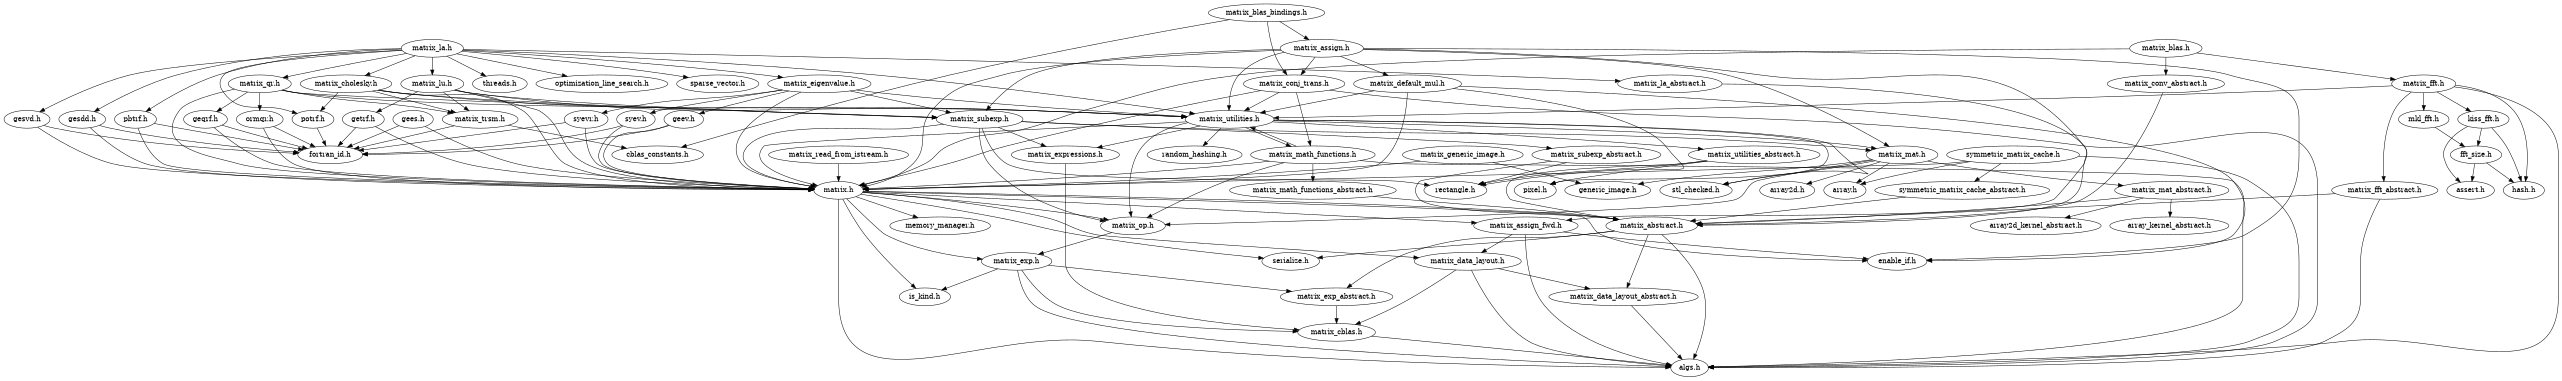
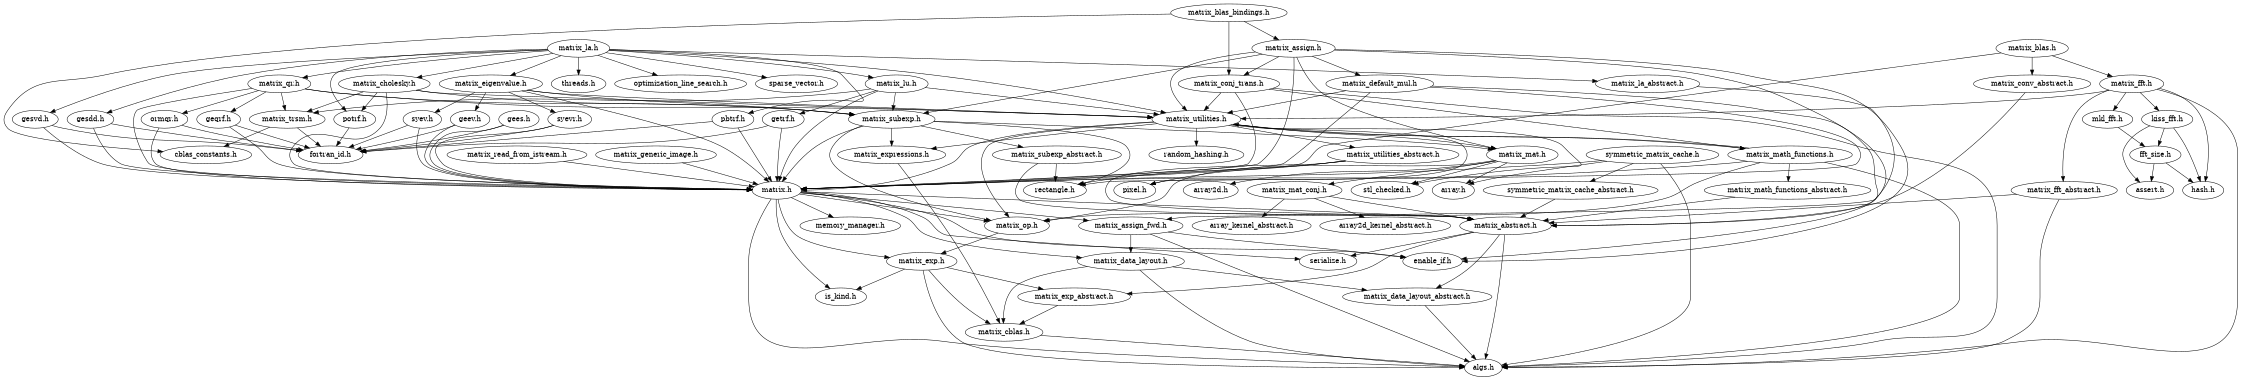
  digraph {
    clusterrank=local
    fontname=Helvetica
    fontsize=16
    "matrix_abstract.h"
    "matrix_exp_abstract.h"
    "algs.h"
    "serialize.h"
    "matrix_data_layout_abstract.h"
    n6 [label="matrix_cblas.h"]
    "kiss_fft.h"
    "hash.h"
    "fft_size.h"
    "assert.h"
    "matrix_blas_bindings.h"
    "cblas_constants.h"
    "matrix_assign.h"
    "matrix_conj_trans.h"
    "matrix_utilities.h"
    "matrix_subexp.h"
    "matrix.h"
    "matrix_mat.h"
    "matrix_assign_fwd.h"
    "enable_if.h"
    "matrix_default_mul.h"
    "matrix_math_functions.h"
    "matrix_la.h"
    "matrix_eigenvalue.h"
    "potrf.h"
    "pbtrf.h"
    "gesvd.h"
    "matrix_lu.h"
    "gesdd.h"
    "matrix_cholesky.h"
    "matrix_qr.h"
    "threads.h"
    "matrix_la_abstract.h"
    "optimization_line_search.h"
    "sparse_vector.h"
    "syevr.h"
    "syev.h"
    "geev.h"
    "matrix_expressions.h"
    "matrix_op.h"
    "stl_checked.h"
    "pixel.h"
    "matrix_utilities_abstract.h"
    "random_hashing.h"
    "fortran_id.h"
    "matrix_trsm.h"
    "getrf.h"
    "geqrf.h"
    "ormqr.h"
    "matrix_subexp_abstract.h"
    "rectangle.h"
    "matrix_exp.h"
    "is_kind.h"
    "matrix_data_layout.h"
    "memory_manager.h"
    "array.h"
-   "matrix_mat_abstract.h"
+   "matrix_mat_abstract.h" [label="matrix_mat_conj.h"]
    "array2d.h"
-   "generic_image.h"
    "symmetric_matrix_cache.h"
    "symmetric_matrix_cache_abstract.h"
    "matrix_math_functions_abstract.h"
    "array2d_kernel_abstract.h"
    "array_kernel_abstract.h"
    "matrix_read_from_istream.h"
    "matrix_fft_abstract.h"
    "matrix_generic_image.h"
    "gees.h"
    n69 [label="matrix_blas.h"]
    "matrix_conv_abstract.h"
    "matrix_fft.h"
    "mkl_fft.h"
    "matrix_abstract.h" -> "matrix_exp_abstract.h"
    "matrix_abstract.h" -> "algs.h"
    "matrix_abstract.h" -> "serialize.h"
    "matrix_abstract.h" -> "matrix_data_layout_abstract.h"
    "matrix_exp_abstract.h" -> n6
    "matrix_data_layout_abstract.h" -> "algs.h"
    n6 -> "algs.h"
    "kiss_fft.h" -> "hash.h"
    "kiss_fft.h" -> "fft_size.h"
    "kiss_fft.h" -> "assert.h"
    "fft_size.h" -> "hash.h"
    "fft_size.h" -> "assert.h"
    "matrix_blas_bindings.h" -> "cblas_constants.h"
    "matrix_blas_bindings.h" -> "matrix_assign.h"
    "matrix_blas_bindings.h" -> "matrix_conj_trans.h"
    "matrix_assign.h" -> "matrix_conj_trans.h"
    "matrix_assign.h" -> "matrix_utilities.h"
    "matrix_assign.h" -> "matrix_subexp.h"
    "matrix_assign.h" -> "matrix.h"
    "matrix_assign.h" -> "matrix_mat.h"
    "matrix_assign.h" -> "matrix_assign_fwd.h"
    "matrix_assign.h" -> "enable_if.h"
    "matrix_assign.h" -> "matrix_default_mul.h"
    "matrix_conj_trans.h" -> "algs.h"
    "matrix_conj_trans.h" -> "matrix_utilities.h"
    "matrix_conj_trans.h" -> "matrix.h"
    "matrix_conj_trans.h" -> "matrix_math_functions.h"
    "matrix_utilities.h" -> "matrix.h"
    "matrix_utilities.h" -> "matrix_mat.h"
    "matrix_utilities.h" -> "matrix_math_functions.h"
    "matrix_utilities.h" -> "matrix_expressions.h"
    "matrix_utilities.h" -> "matrix_op.h"
    "matrix_utilities.h" -> "stl_checked.h"
    "matrix_utilities.h" -> "pixel.h"
    "matrix_utilities.h" -> "matrix_utilities_abstract.h"
    "matrix_utilities.h" -> "random_hashing.h"
    "matrix_subexp.h" -> "matrix.h"
    "matrix_subexp.h" -> "matrix_mat.h"
    "matrix_subexp.h" -> "matrix_expressions.h"
    "matrix_subexp.h" -> "matrix_op.h"
    "matrix_subexp.h" -> "matrix_subexp_abstract.h"
    "matrix_subexp.h" -> "rectangle.h"
    "matrix.h" -> "matrix_abstract.h"
    "matrix.h" -> "algs.h"
    "matrix.h" -> "serialize.h"
    "matrix.h" -> "matrix_assign_fwd.h"
    "matrix.h" -> "enable_if.h"
    "matrix.h" -> "matrix_op.h"
    "matrix.h" -> "matrix_exp.h"
    "matrix.h" -> "is_kind.h"
    "matrix.h" -> "matrix_data_layout.h"
    "matrix.h" -> "memory_manager.h"
    "matrix_mat.h" -> "matrix_op.h"
    "matrix_mat.h" -> "stl_checked.h"
    "matrix_mat.h" -> "array.h"
    "matrix_mat.h" -> "matrix_mat_abstract.h"
    "matrix_mat.h" -> "array2d.h"
-   "matrix_mat.h" -> "generic_image.h"
    "matrix_assign_fwd.h" -> "algs.h"
    "matrix_assign_fwd.h" -> "enable_if.h"
    "matrix_assign_fwd.h" -> "matrix_data_layout.h"
    "matrix_default_mul.h" -> "matrix_utilities.h"
    "matrix_default_mul.h" -> "matrix.h"
    "matrix_default_mul.h" -> "enable_if.h"
    "matrix_default_mul.h" -> "rectangle.h"
    "matrix_math_functions.h" -> "algs.h"
    "matrix_math_functions.h" -> "matrix_utilities.h"
    "matrix_math_functions.h" -> "matrix.h"
    "matrix_math_functions.h" -> "matrix_op.h"
    "matrix_math_functions.h" -> "matrix_math_functions_abstract.h"
    "matrix_la.h" -> "matrix_utilities.h"
    "matrix_la.h" -> "matrix_eigenvalue.h"
    "matrix_la.h" -> "potrf.h"
    "matrix_la.h" -> "pbtrf.h"
    "matrix_la.h" -> "gesvd.h"
    "matrix_la.h" -> "matrix_lu.h"
    "matrix_la.h" -> "gesdd.h"
    "matrix_la.h" -> "matrix_cholesky.h"
    "matrix_la.h" -> "matrix_qr.h"
    "matrix_la.h" -> "threads.h"
    "matrix_la.h" -> "matrix_la_abstract.h"
    "matrix_la.h" -> "optimization_line_search.h"
    "matrix_la.h" -> "sparse_vector.h"
    "matrix_eigenvalue.h" -> "matrix_utilities.h"
    "matrix_eigenvalue.h" -> "matrix_subexp.h"
    "matrix_eigenvalue.h" -> "matrix.h"
    "matrix_eigenvalue.h" -> "syevr.h"
    "matrix_eigenvalue.h" -> "syev.h"
    "matrix_eigenvalue.h" -> "geev.h"
    "potrf.h" -> "fortran_id.h"
    "pbtrf.h" -> "matrix.h"
    "pbtrf.h" -> "fortran_id.h"
    "gesvd.h" -> "matrix.h"
    "gesvd.h" -> "fortran_id.h"
    "matrix_lu.h" -> "matrix_utilities.h"
    "matrix_lu.h" -> "matrix_subexp.h"
    "matrix_lu.h" -> "matrix.h"
    "matrix_lu.h" -> "matrix_trsm.h"
    "matrix_lu.h" -> "getrf.h"
    "gesdd.h" -> "matrix.h"
    "gesdd.h" -> "fortran_id.h"
    "matrix_cholesky.h" -> "matrix_utilities.h"
    "matrix_cholesky.h" -> "matrix_subexp.h"
    "matrix_cholesky.h" -> "matrix.h"
    "matrix_cholesky.h" -> "potrf.h"
    "matrix_cholesky.h" -> "matrix_trsm.h"
    "matrix_qr.h" -> "matrix_utilities.h"
    "matrix_qr.h" -> "matrix_subexp.h"
    "matrix_qr.h" -> "matrix.h"
    "matrix_qr.h" -> "matrix_trsm.h"
    "matrix_qr.h" -> "geqrf.h"
    "matrix_qr.h" -> "ormqr.h"
    "matrix_la_abstract.h" -> "matrix_abstract.h"
    "syevr.h" -> "matrix.h"
    "syevr.h" -> "fortran_id.h"
    "syev.h" -> "matrix.h"
    "syev.h" -> "fortran_id.h"
    "geev.h" -> "matrix.h"
    "geev.h" -> "fortran_id.h"
    "matrix_expressions.h" -> n6
    "matrix_op.h" -> "matrix_exp.h"
    "matrix_utilities_abstract.h" -> "matrix_abstract.h"
    "matrix_utilities_abstract.h" -> "pixel.h"
    "matrix_utilities_abstract.h" -> "rectangle.h"
    "matrix_trsm.h" -> "cblas_constants.h"
    "matrix_trsm.h" -> "fortran_id.h"
    "getrf.h" -> "matrix.h"
    "getrf.h" -> "fortran_id.h"
    "geqrf.h" -> "matrix.h"
    "geqrf.h" -> "fortran_id.h"
    "ormqr.h" -> "matrix.h"
    "ormqr.h" -> "fortran_id.h"
    "matrix_subexp_abstract.h" -> "matrix_abstract.h"
    "matrix_subexp_abstract.h" -> "rectangle.h"
    "matrix_exp.h" -> "matrix_exp_abstract.h"
    "matrix_exp.h" -> "algs.h"
    "matrix_exp.h" -> n6
    "matrix_exp.h" -> "is_kind.h"
    "matrix_data_layout.h" -> "algs.h"
    "matrix_data_layout.h" -> "matrix_data_layout_abstract.h"
    "matrix_data_layout.h" -> n6
    "matrix_mat_abstract.h" -> "matrix_abstract.h"
    "matrix_mat_abstract.h" -> "array2d_kernel_abstract.h"
    "matrix_mat_abstract.h" -> "array_kernel_abstract.h"
    "symmetric_matrix_cache.h" -> "algs.h"
    "symmetric_matrix_cache.h" -> "matrix.h"
    "symmetric_matrix_cache.h" -> "array.h"
    "symmetric_matrix_cache.h" -> "symmetric_matrix_cache_abstract.h"
    "symmetric_matrix_cache_abstract.h" -> "matrix_abstract.h"
    "matrix_math_functions_abstract.h" -> "matrix_abstract.h"
    "matrix_read_from_istream.h" -> "matrix.h"
    "matrix_fft_abstract.h" -> "matrix_abstract.h"
    "matrix_fft_abstract.h" -> "algs.h"
    "matrix_generic_image.h" -> "matrix.h"
-   "matrix_generic_image.h" -> "generic_image.h"
    "gees.h" -> "matrix.h"
    "gees.h" -> "fortran_id.h"
    n69 -> "matrix.h"
    n69 -> "matrix_conv_abstract.h"
    n69 -> "matrix_fft.h"
    "matrix_conv_abstract.h" -> "matrix_abstract.h"
    "matrix_fft.h" -> "algs.h"
    "matrix_fft.h" -> "kiss_fft.h"
    "matrix_fft.h" -> "hash.h"
    "matrix_fft.h" -> "matrix_utilities.h"
    "matrix_fft.h" -> "matrix_fft_abstract.h"
    "matrix_fft.h" -> "mkl_fft.h"
    "mkl_fft.h" -> "fft_size.h"
  }
